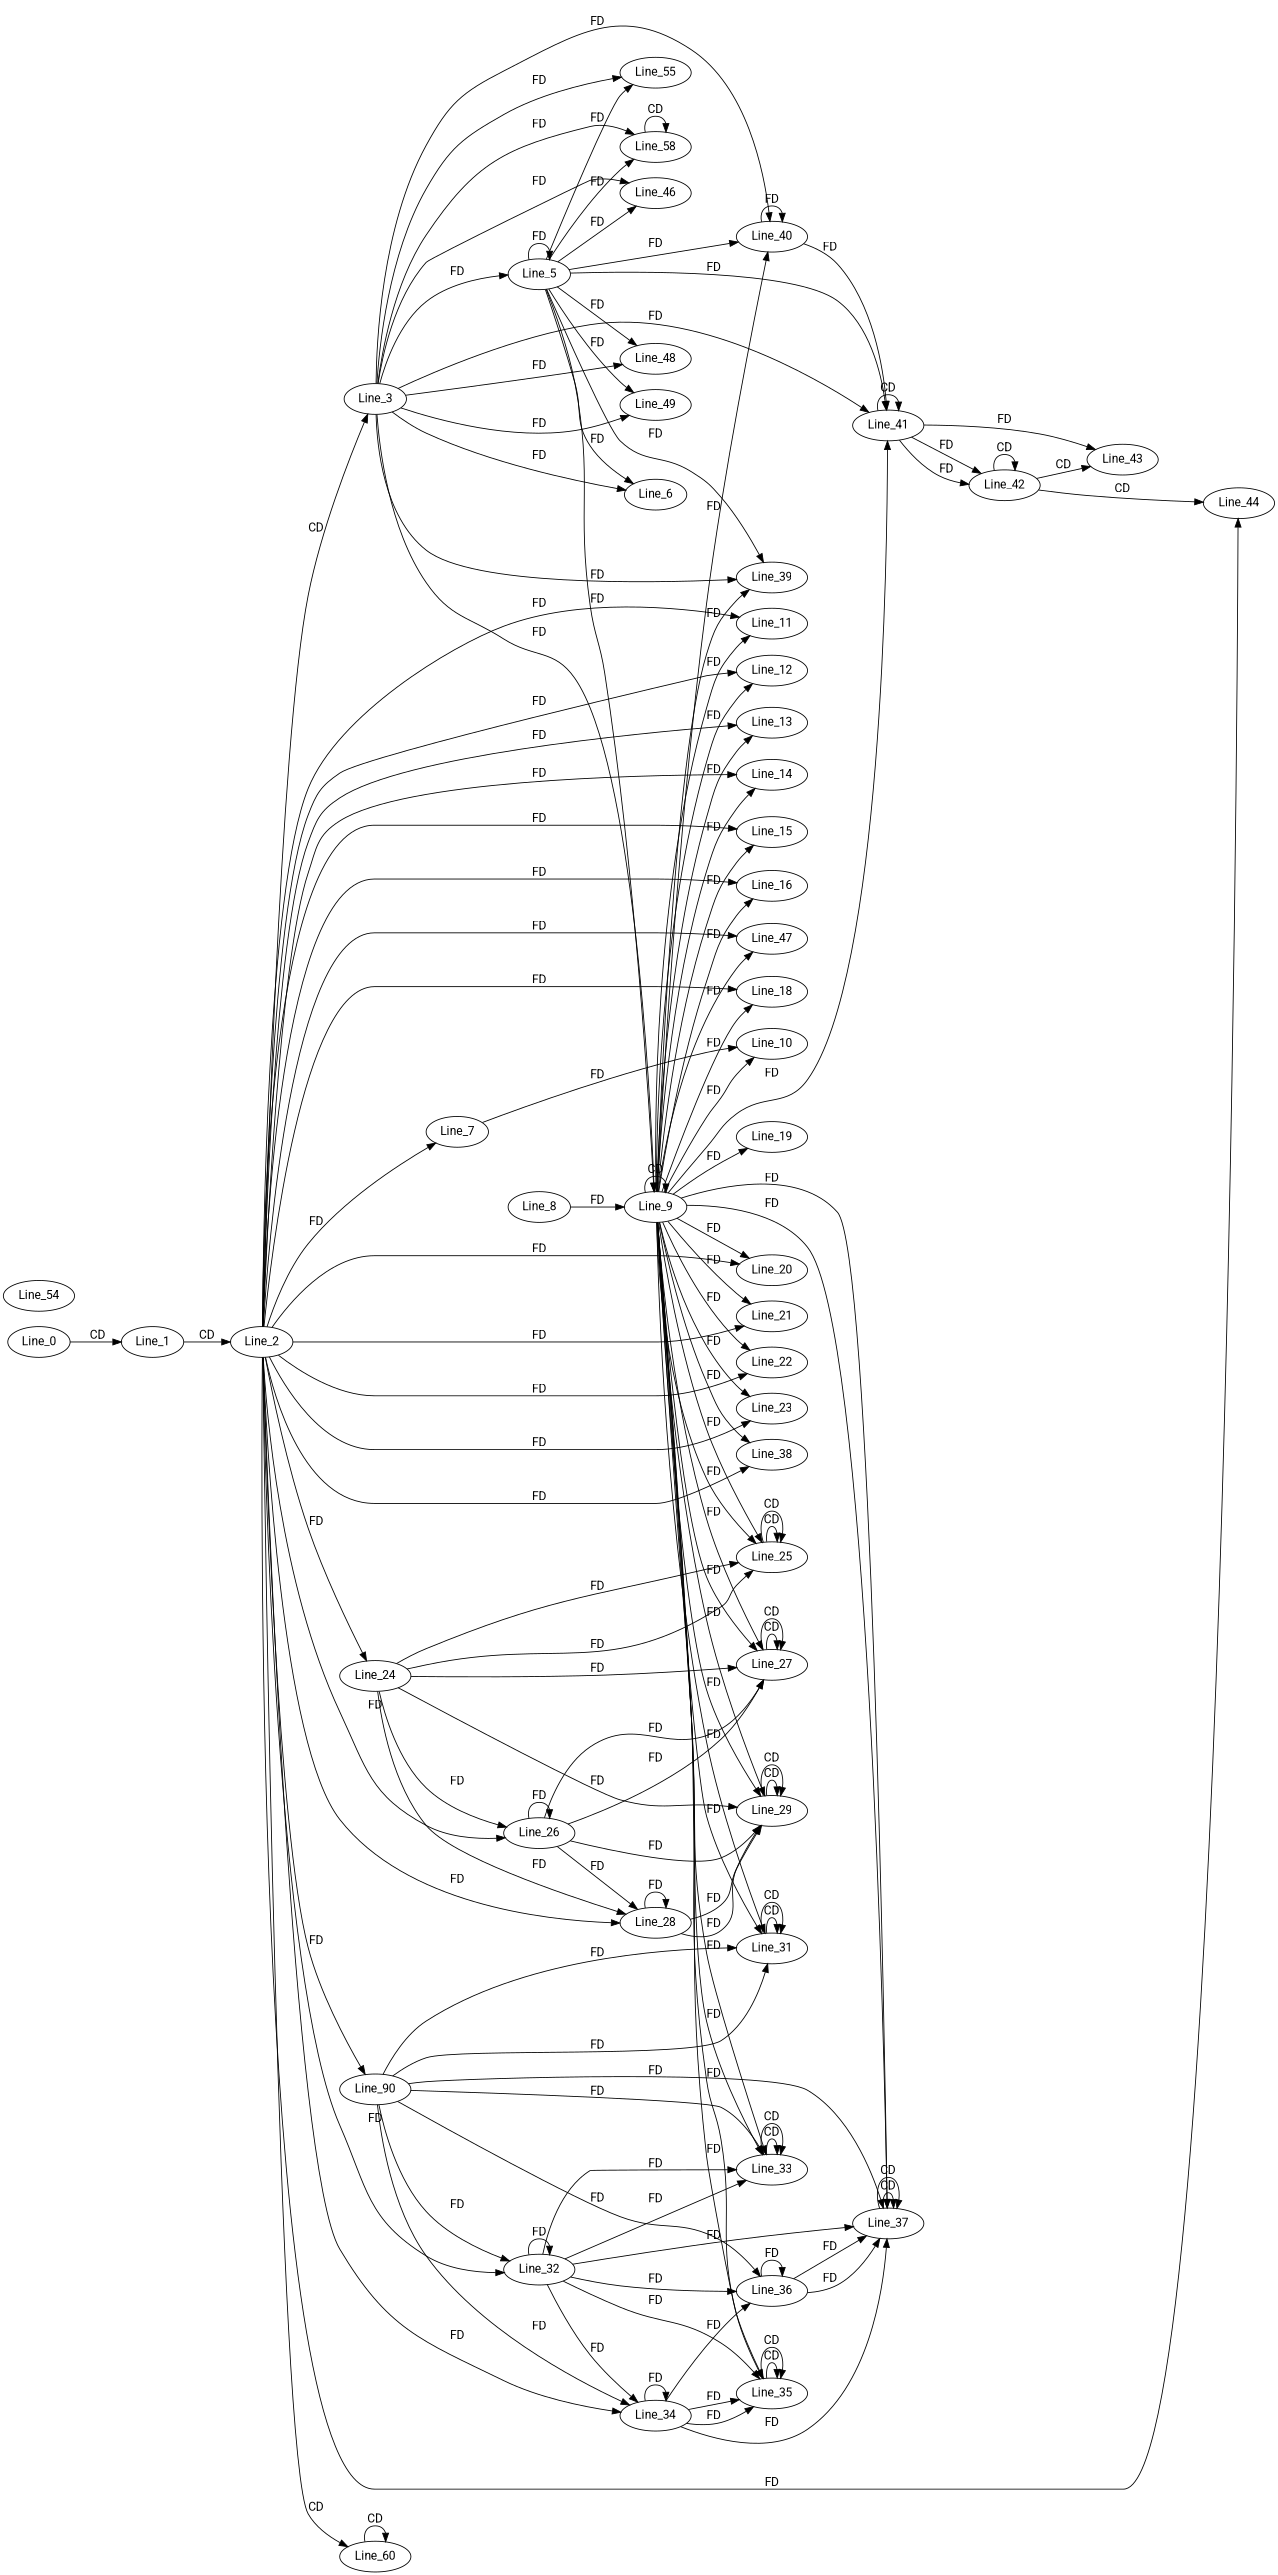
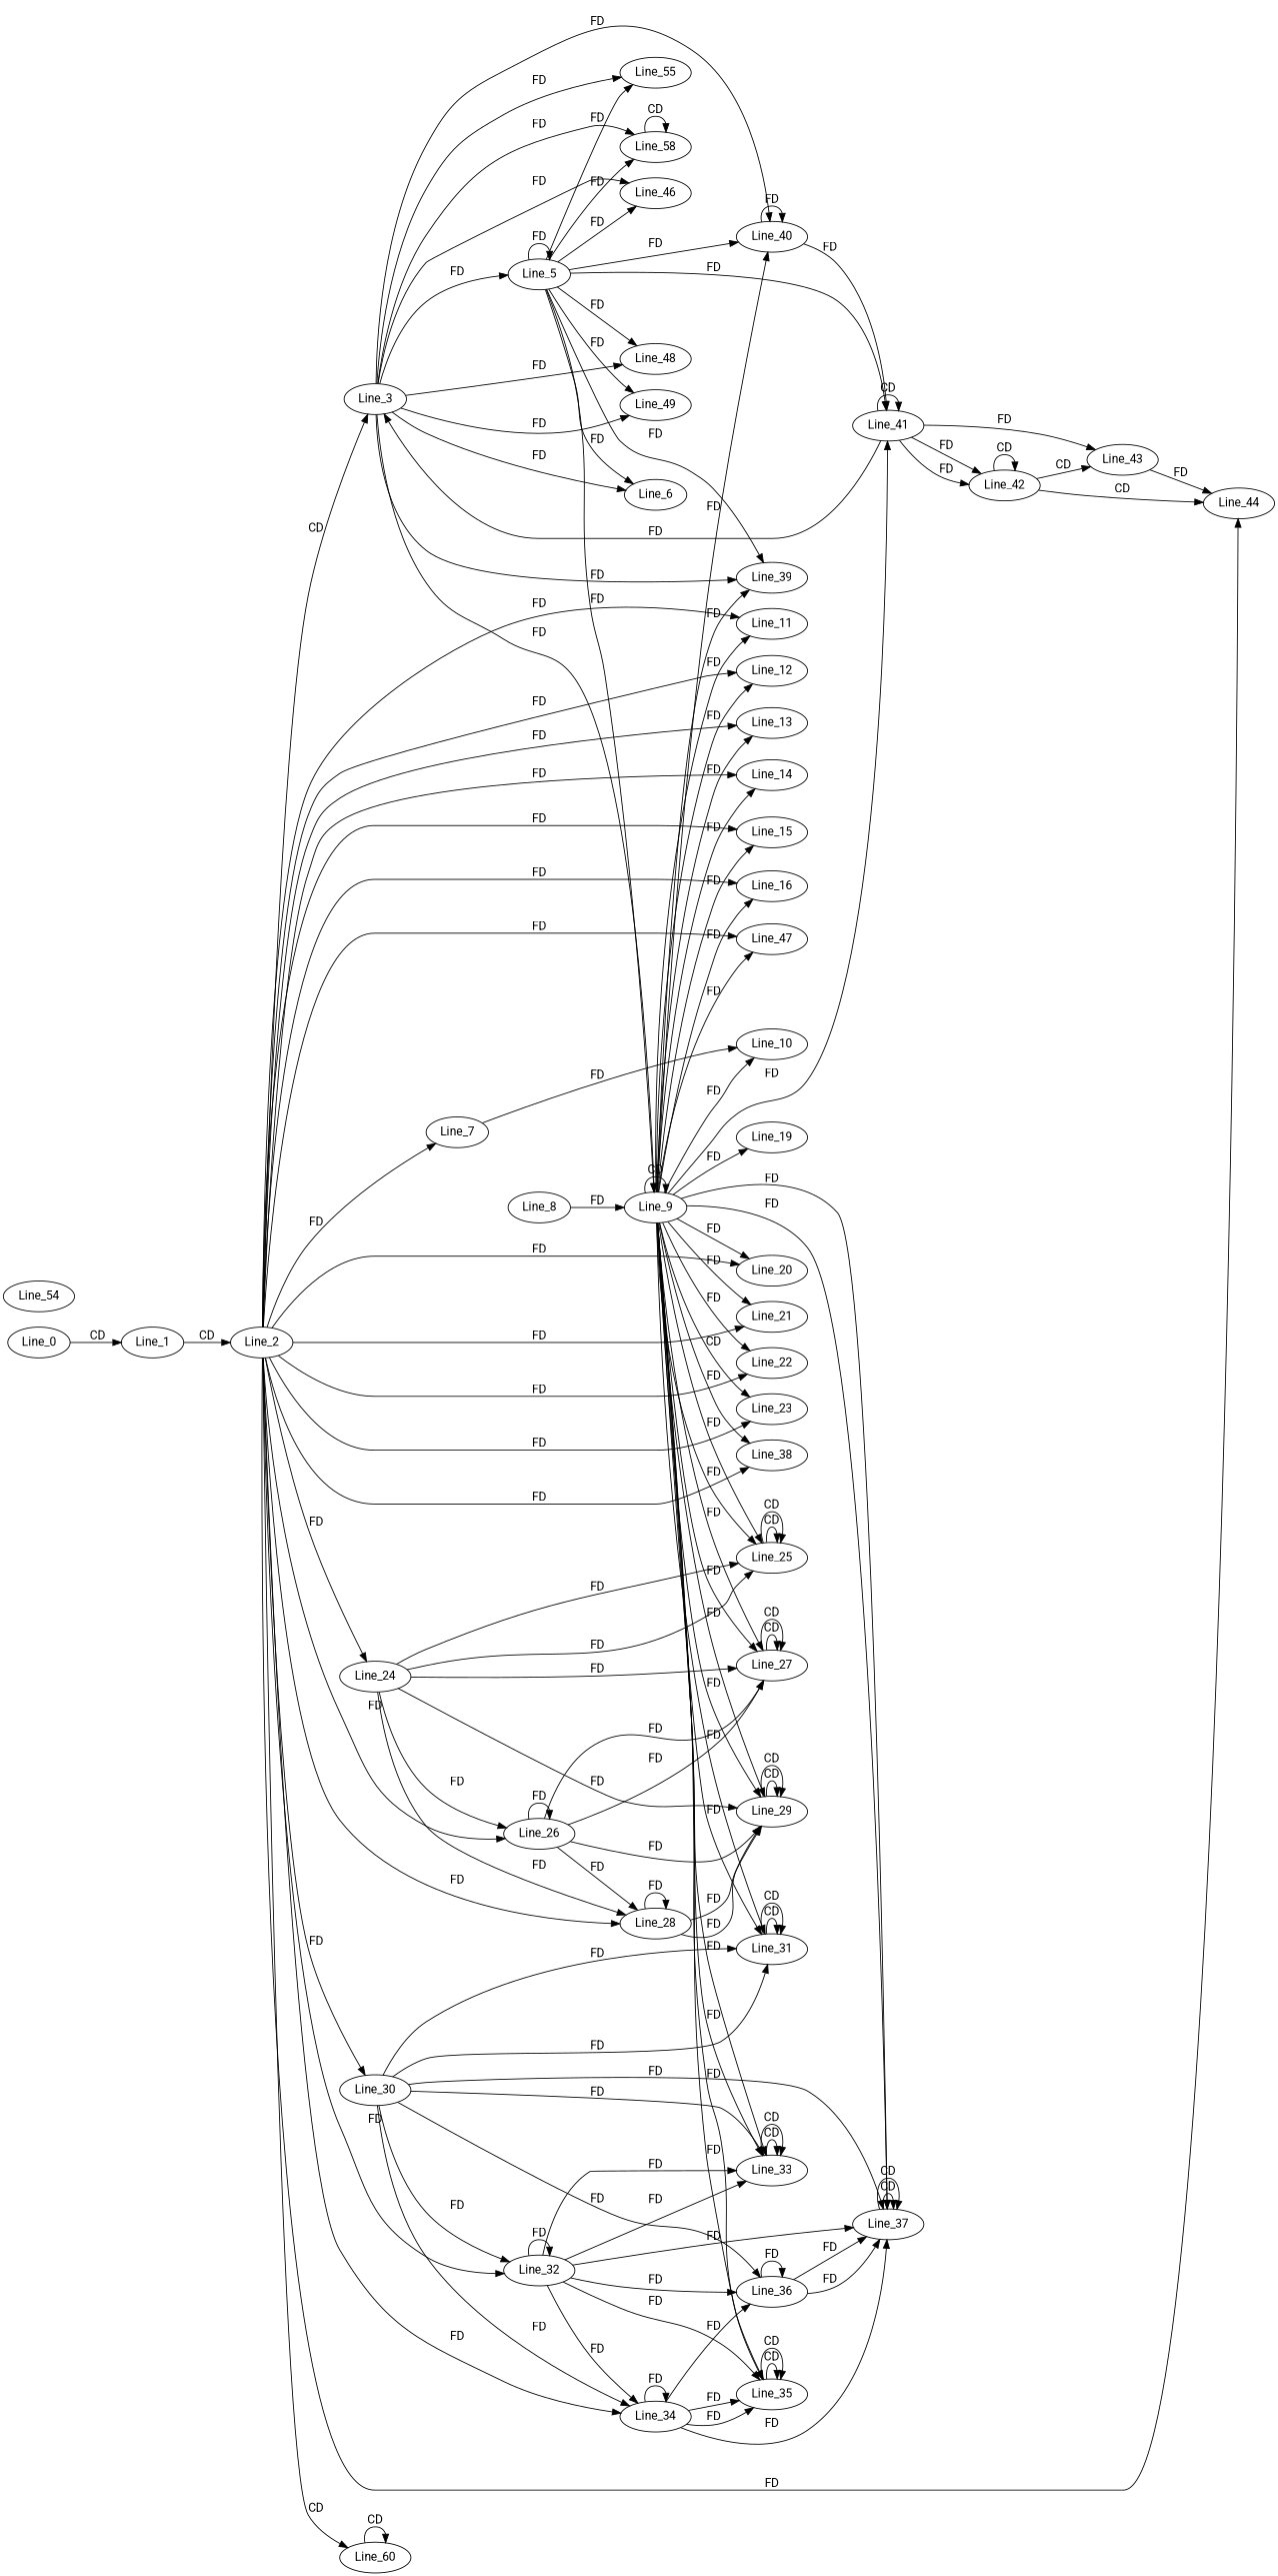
  digraph {
    fontname=Roboto
    rankdir=LR
    node [fontname=Roboto]
    edge [fontname=Roboto]
    Line_0
    Line_1
    Line_2
    Line_3
    Line_7
    Line_11
    Line_12
    Line_13
    Line_14
    Line_15
    Line_16
    n12 [label=Line_47]
-   Line_18
    Line_20
    Line_21
    Line_22
    Line_23
    Line_24
    Line_26
    Line_28
-   Line_30 [label=Line_90]
+   Line_30
    Line_32
    Line_34
    Line_38
    Line_44
    Line_60
    Line_5
    Line_6
    Line_9
    Line_39
    Line_40
    Line_41
    Line_46
    Line_48
    Line_49
    Line_55
    Line_58
    Line_10
    Line_25
    Line_27
    Line_29
    Line_36
    Line_31
    Line_33
    Line_37
    Line_35
    Line_19
    Line_42
    Line_43
    Line_8
    Line_54
    Line_0 -> Line_1 [label=CD]
    Line_1 -> Line_2 [label=CD]
    Line_2 -> Line_3 [label=CD]
    Line_2 -> Line_7 [label=FD]
    Line_2 -> Line_11 [label=FD]
    Line_2 -> Line_12 [label=FD]
    Line_2 -> Line_13 [label=FD]
    Line_2 -> Line_14 [label=FD]
    Line_2 -> Line_15 [label=FD]
    Line_2 -> Line_16 [label=FD]
    Line_2 -> n12 [label=FD]
-   Line_2 -> Line_18 [label=FD]
    Line_2 -> Line_20 [label=FD]
    Line_2 -> Line_21 [label=FD]
    Line_2 -> Line_22 [label=FD]
    Line_2 -> Line_23 [label=FD]
    Line_2 -> Line_24 [label=FD]
    Line_2 -> Line_26 [label=FD]
    Line_2 -> Line_28 [label=FD]
    Line_2 -> Line_30 [label=FD]
    Line_2 -> Line_32 [label=FD]
    Line_2 -> Line_34 [label=FD]
    Line_2 -> Line_38 [label=FD]
    Line_2 -> Line_44 [label=FD]
    Line_2 -> Line_60 [label=CD]
    Line_3 -> Line_5 [label=FD]
    Line_3 -> Line_6 [label=FD]
    Line_3 -> Line_9 [label=FD]
    Line_3 -> Line_39 [label=FD]
    Line_3 -> Line_40 [label=FD]
-   Line_3 -> Line_41 [label=FD]
+   Line_41 -> Line_3 [label=FD]
    Line_3 -> Line_46 [label=FD]
    Line_3 -> Line_48 [label=FD]
    Line_3 -> Line_49 [label=FD]
    Line_3 -> Line_55 [label=FD]
    Line_3 -> Line_58 [label=FD]
    Line_7 -> Line_10 [label=FD]
    Line_24 -> Line_26 [label=FD]
    Line_24 -> Line_28 [label=FD]
    Line_24 -> Line_25 [label=FD]
    Line_24 -> Line_25 [label=FD]
    Line_24 -> Line_27 [label=FD]
    Line_24 -> Line_29 [label=FD]
    Line_26 -> Line_26 [label=FD]
    Line_26 -> Line_28 [label=FD]
    Line_26 -> Line_27 [label=FD]
    Line_26 -> Line_27 [label=FD]
    Line_26 -> Line_29 [label=FD]
    Line_28 -> Line_28 [label=FD]
    Line_28 -> Line_29 [label=FD]
    Line_28 -> Line_29 [label=FD]
    Line_30 -> Line_32 [label=FD]
    Line_30 -> Line_34 [label=FD]
    Line_30 -> Line_36 [label=FD]
    Line_30 -> Line_31 [label=FD]
    Line_30 -> Line_31 [label=FD]
    Line_30 -> Line_33 [label=FD]
    Line_30 -> Line_37 [label=FD]
    Line_32 -> Line_32 [label=FD]
    Line_32 -> Line_34 [label=FD]
    Line_32 -> Line_36 [label=FD]
    Line_32 -> Line_33 [label=FD]
    Line_32 -> Line_33 [label=FD]
    Line_32 -> Line_37 [label=FD]
    Line_32 -> Line_35 [label=FD]
    Line_34 -> Line_34 [label=FD]
    Line_34 -> Line_36 [label=FD]
    Line_34 -> Line_37 [label=FD]
    Line_34 -> Line_35 [label=FD]
    Line_34 -> Line_35 [label=FD]
    Line_60 -> Line_60 [label=CD]
    Line_5 -> Line_5 [label=FD]
    Line_5 -> Line_6 [label=FD]
    Line_5 -> Line_9 [label=FD]
    Line_5 -> Line_39 [label=FD]
    Line_5 -> Line_40 [label=FD]
    Line_5 -> Line_41 [label=FD]
    Line_5 -> Line_46 [label=FD]
    Line_5 -> Line_48 [label=FD]
    Line_5 -> Line_49 [label=FD]
    Line_5 -> Line_55 [label=FD]
    Line_5 -> Line_58 [label=FD]
    Line_9 -> Line_11 [label=FD]
    Line_9 -> Line_12 [label=FD]
    Line_9 -> Line_13 [label=FD]
    Line_9 -> Line_14 [label=FD]
    Line_9 -> Line_15 [label=FD]
    Line_9 -> Line_16 [label=FD]
    Line_9 -> n12 [label=FD]
-   Line_9 -> Line_18 [label=FD]
    Line_9 -> Line_20 [label=FD]
    Line_9 -> Line_21 [label=FD]
    Line_9 -> Line_22 [label=FD]
-   Line_9 -> Line_23 [label=FD]
+   Line_9 -> Line_23 [label=CD]
    Line_9 -> Line_38 [label=FD]
    Line_9 -> Line_9 [label=CD]
    Line_9 -> Line_39 [label=FD]
    Line_9 -> Line_40 [label=FD]
    Line_9 -> Line_41 [label=FD]
    Line_9 -> Line_10 [label=FD]
    Line_9 -> Line_25 [label=FD]
    Line_9 -> Line_25 [label=FD]
    Line_9 -> Line_27 [label=FD]
    Line_9 -> Line_27 [label=FD]
    Line_9 -> Line_29 [label=FD]
    Line_9 -> Line_29 [label=FD]
    Line_9 -> Line_31 [label=FD]
    Line_9 -> Line_31 [label=FD]
    Line_9 -> Line_33 [label=FD]
    Line_9 -> Line_33 [label=FD]
    Line_9 -> Line_37 [label=FD]
    Line_9 -> Line_37 [label=FD]
    Line_9 -> Line_35 [label=FD]
    Line_9 -> Line_35 [label=FD]
    Line_9 -> Line_19 [label=FD]
    Line_40 -> Line_40 [label=FD]
    Line_40 -> Line_41 [label=FD]
    Line_41 -> Line_41 [label=CD]
    Line_41 -> Line_42 [label=FD]
    Line_41 -> Line_42 [label=FD]
    Line_41 -> Line_43 [label=FD]
    Line_58 -> Line_58 [label=CD]
    Line_25 -> Line_25 [label=CD]
    Line_25 -> Line_25 [label=CD]
    Line_27 -> Line_27 [label=CD]
    Line_27 -> Line_27 [label=CD]
    Line_29 -> Line_29 [label=CD]
    Line_29 -> Line_29 [label=CD]
    Line_36 -> Line_36 [label=FD]
    Line_36 -> Line_37 [label=FD]
    Line_36 -> Line_37 [label=FD]
    Line_31 -> Line_31 [label=CD]
    Line_31 -> Line_31 [label=CD]
    Line_33 -> Line_33 [label=CD]
    Line_33 -> Line_33 [label=CD]
    Line_37 -> Line_37 [label=CD]
    Line_37 -> Line_37 [label=CD]
    Line_35 -> Line_35 [label=CD]
    Line_35 -> Line_35 [label=CD]
    Line_42 -> Line_44 [label=CD]
    Line_42 -> Line_42 [label=CD]
    Line_42 -> Line_43 [label=CD]
+   Line_43 -> Line_44 [label=FD]
    Line_8 -> Line_9 [label=FD]
  }
